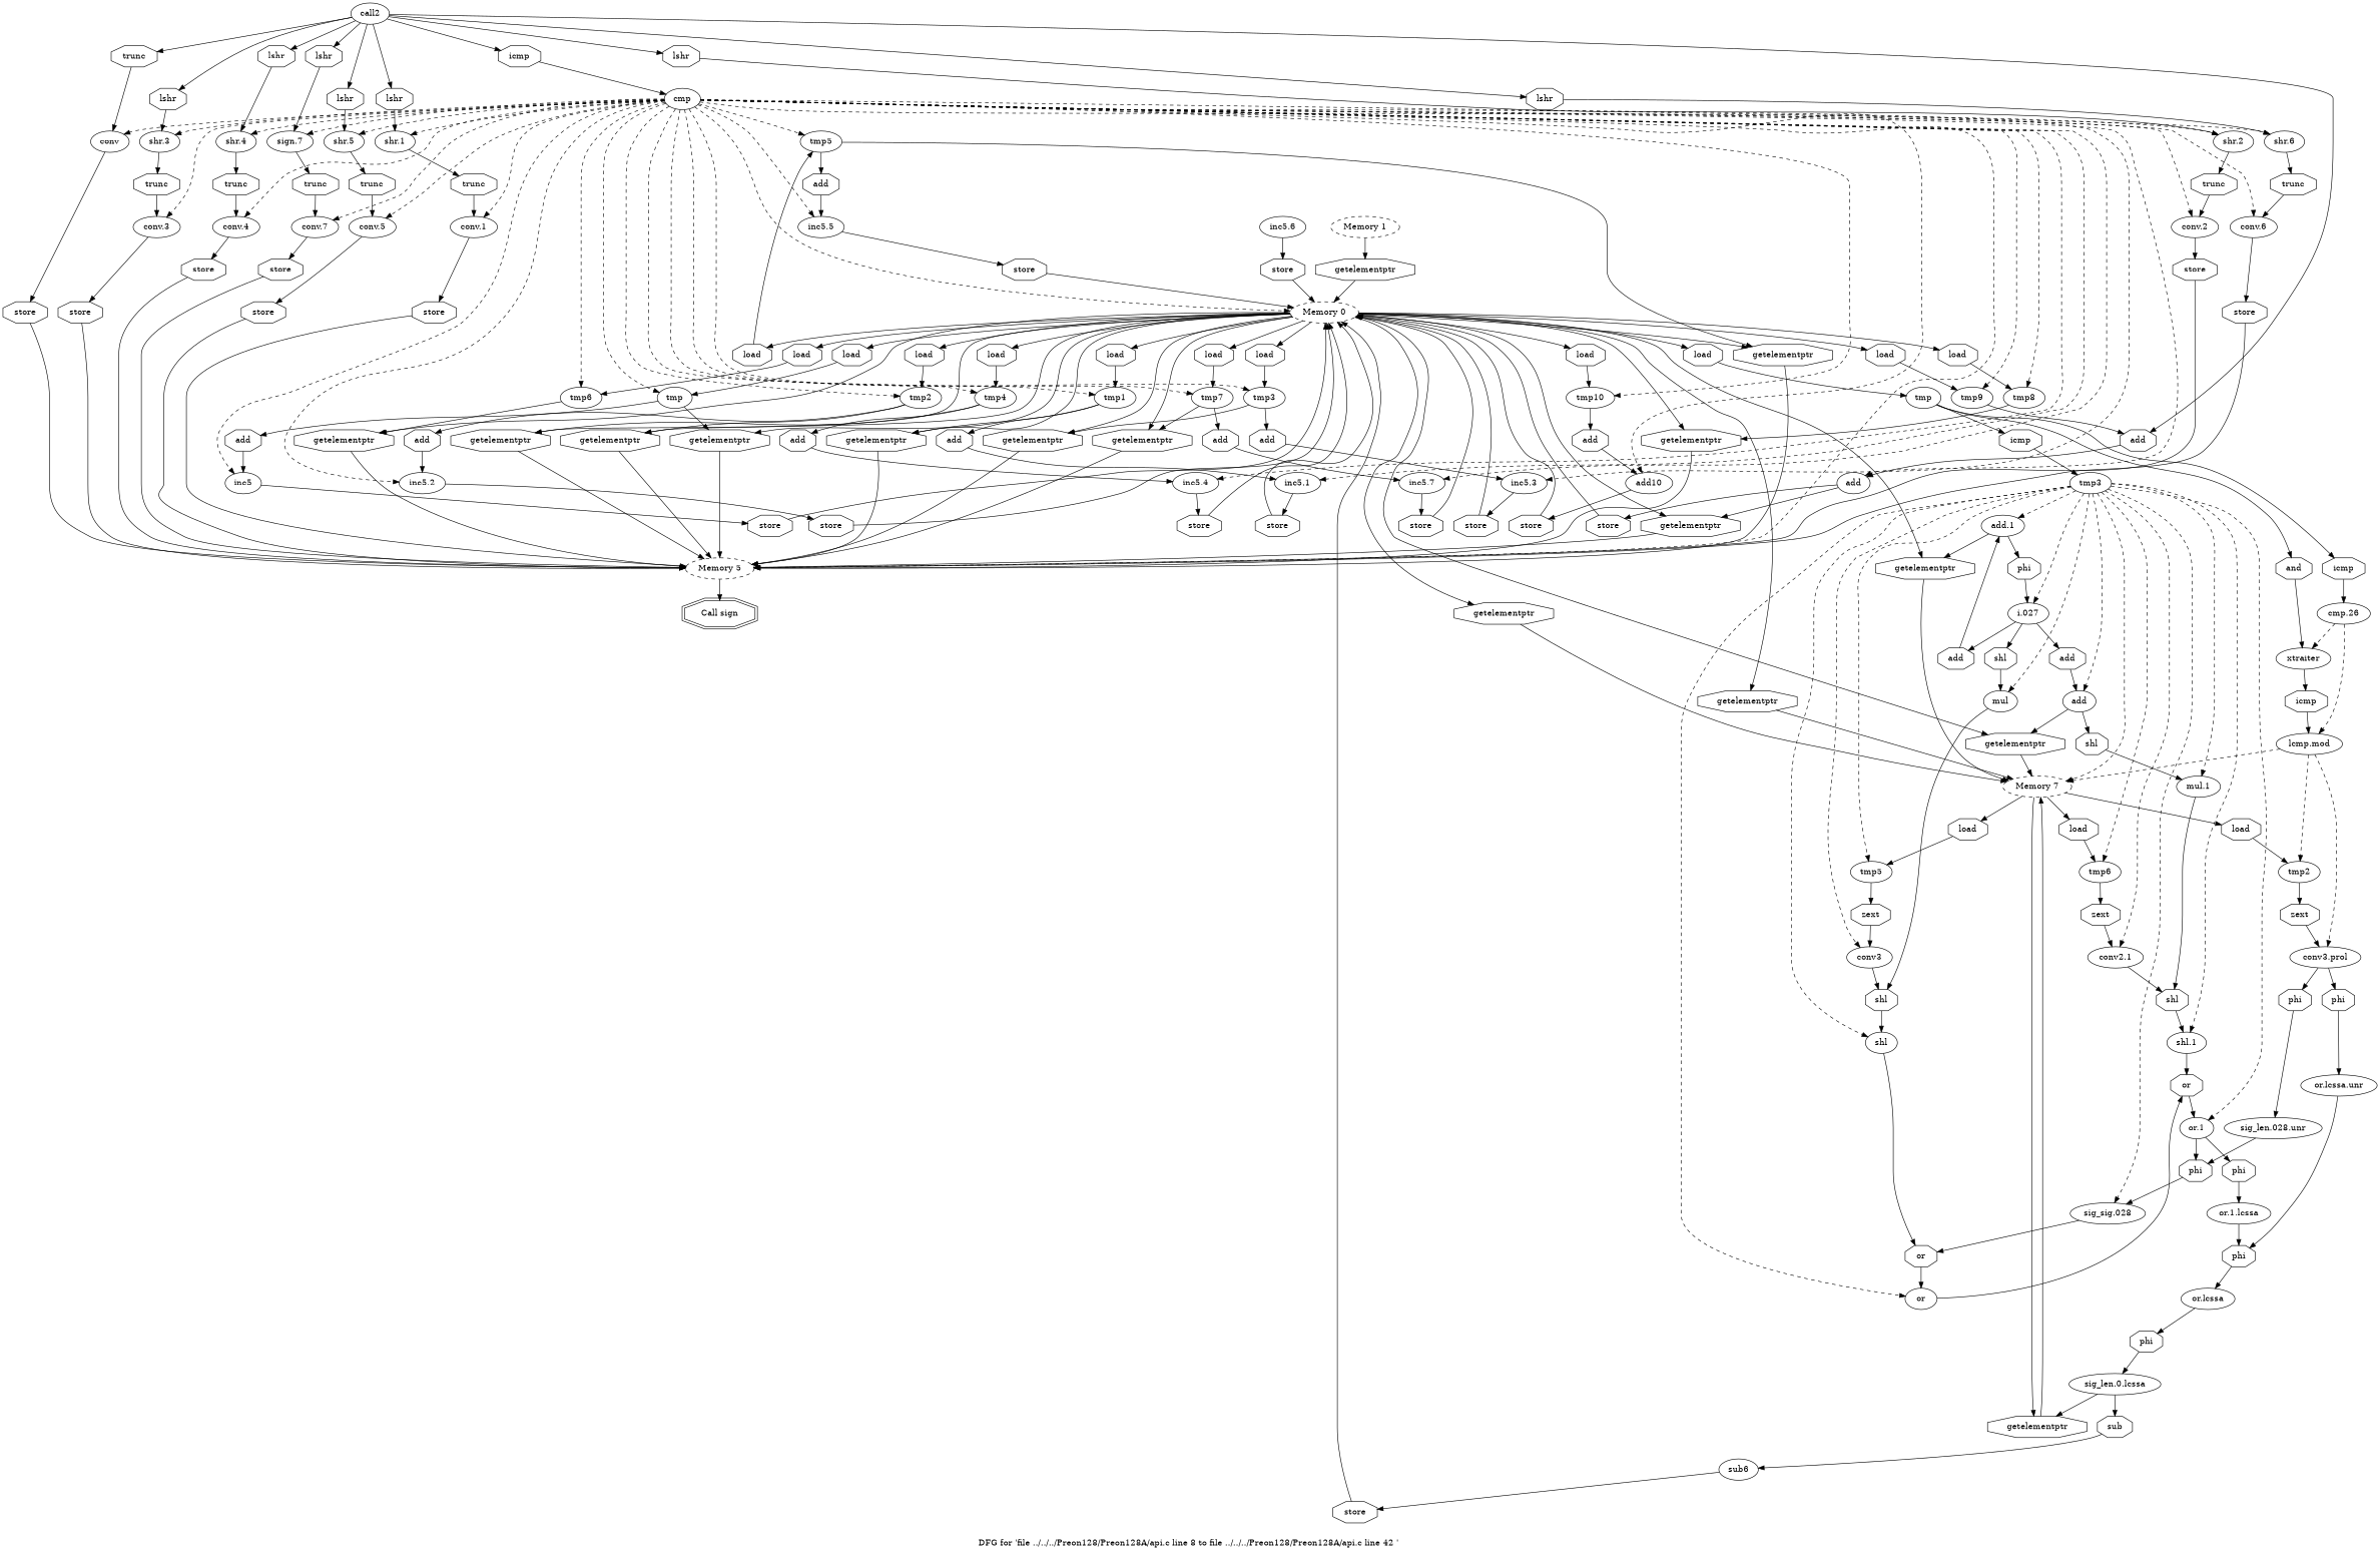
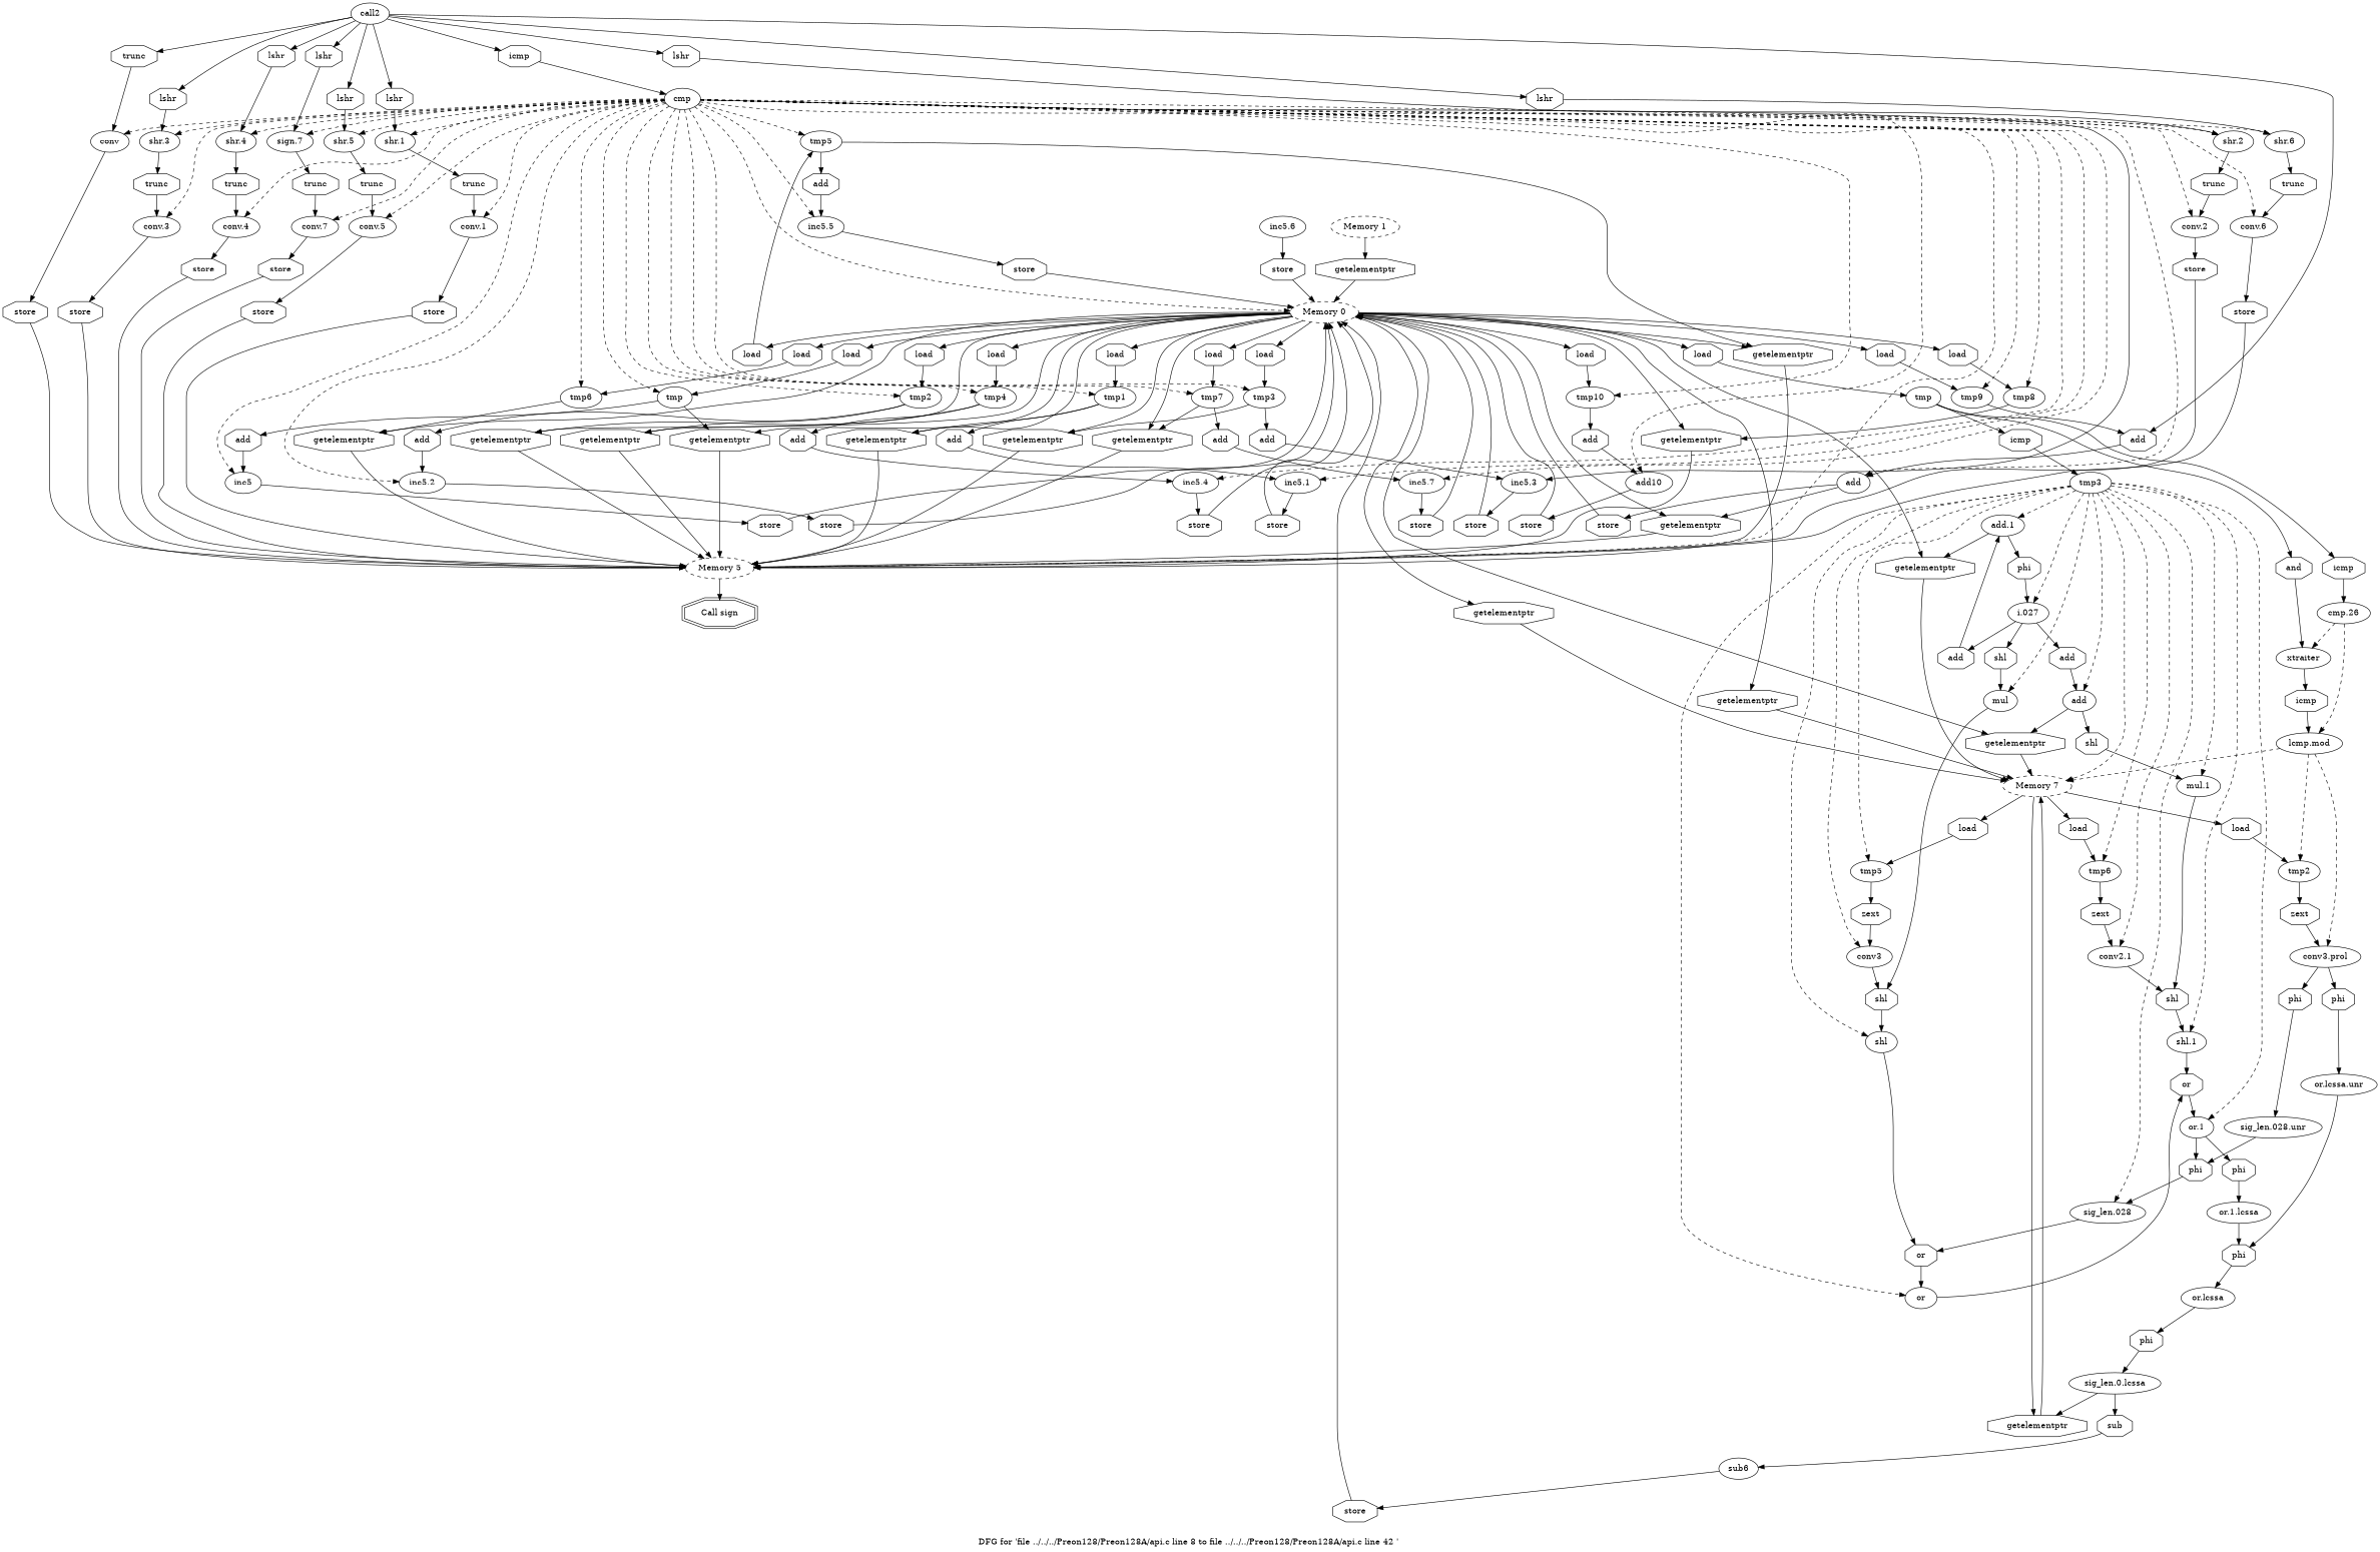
  digraph {
    label="DFG for 'file ../../../Preon128/Preon128A/api.c line 8 to file ../../../Preon128/Preon128A/api.c line 42 ' "
    node [shape=octagon style=solid]
    n1 [label=cmp shape=ellipse]
    n2 [label="Memory 5" shape=ellipse style=dashed]
    n3 [label=tmp5 shape=ellipse]
    n4 [label="conv.1" shape=ellipse]
    n5 [label=tmp4 shape=ellipse]
    n6 [label=tmp6 shape=ellipse]
    n7 [label="shr.4" shape=ellipse]
    n8 [label="shr.3" shape=ellipse]
    n9 [label=tmp1 shape=ellipse]
    n10 [label="inc5.4" shape=ellipse]
    n11 [label="inc5.3" shape=ellipse]
    n12 [label="conv.2" shape=ellipse]
    n13 [label="conv.6" shape=ellipse]
    n14 [label="inc5.1" shape=ellipse]
    n15 [label=add shape=ellipse]
    n16 [label=tmp8 shape=ellipse]
    n17 [label="shr.5" shape=ellipse]
    n18 [label="inc5.7" shape=ellipse]
    n19 [label="conv.3" shape=ellipse]
    n20 [label=tmp3 shape=ellipse]
    n21 [label="inc5.5" shape=ellipse]
    n22 [label=tmp10 shape=ellipse]
    n23 [label="conv.4" shape=ellipse]
    n24 [label=add10 shape=ellipse]
    n25 [label=tmp7 shape=ellipse]
    n26 [label=tmp9 shape=ellipse]
    n27 [label="sign.7" shape=ellipse]
    n28 [label="conv.7" shape=ellipse]
    n29 [label=inc5 shape=ellipse]
    n30 [label="shr.2" shape=ellipse]
    n31 [label=tmp2 shape=ellipse]
    n32 [label="shr.1" shape=ellipse]
    n33 [label=tmp shape=ellipse]
    n34 [label="conv.5" shape=ellipse]
    n35 [label=conv shape=ellipse]
    n36 [label="inc5.2" shape=ellipse]
    n37 [label="shr.6" shape=ellipse]
    n38 [label="Memory 0" shape=ellipse style=dashed]
    n39 [label="Call sign" shape=doubleoctagon]
    n40 [label=getelementptr]
    n41 [label=add]
    n42 [label=store]
    n43 [label=getelementptr]
    n44 [label=add]
    n45 [label=getelementptr]
    n46 [label=trunc]
    n47 [label=trunc]
    n48 [label=getelementptr]
    n49 [label=add]
    n50 [label=store]
    n51 [label=store]
    n52 [label=store]
    n53 [label=store]
    n54 [label=store]
    n55 [label=getelementptr]
    n56 [label=store]
    n57 [label=getelementptr]
    n58 [label=trunc]
    n59 [label=store]
    n60 [label="inc5.6" shape=ellipse]
    n61 [label=store]
    n62 [label=store]
    n63 [label=getelementptr]
    n64 [label=add]
    n65 [label=store]
    n66 [label=add]
    n67 [label=store]
    n68 [label=store]
    n69 [label=getelementptr]
    n70 [label=add]
    n71 [label=add]
    n72 [label=trunc]
    n73 [label=store]
    n74 [label=store]
    n75 [label=trunc]
    n76 [label=getelementptr]
    n77 [label=add]
    n78 [label=trunc]
    n79 [label=getelementptr]
    n80 [label=add]
    n81 [label=store]
    n82 [label=store]
    n83 [label=store]
    n84 [label=trunc]
    n85 [label=call2 shape=ellipse]
    n86 [label=lshr]
    n87 [label=lshr]
    n88 [label=lshr]
    n89 [label=lshr]
    n90 [label=lshr]
    n91 [label=lshr]
    n92 [label=lshr]
    n93 [label=icmp]
    n94 [label=trunc]
    n95 [label=getelementptr]
    n96 [label=load]
    n97 [label=getelementptr]
    n98 [label=load]
    n99 [label=load]
    n100 [label=load]
    n101 [label=load]
    n102 [label=getelementptr]
    n103 [label=load]
    n104 [label=load]
    n105 [label=load]
    n106 [label=load]
    n107 [label=load]
    n108 [label=getelementptr]
    n109 [label=getelementptr]
    n110 [label=load]
    n111 [label=load]
    n112 [label="Memory 7" shape=ellipse style=dashed]
    n113 [label=tmp shape=ellipse]
    n114 [label=load]
    n115 [label=getelementptr]
    n116 [label=load]
    n117 [label=load]
    n118 [label=icmp]
    n119 [label=icmp]
    n120 [label=and]
    n121 [label="Memory 1" shape=ellipse style=dashed]
    n122 [label="conv2.1" shape=ellipse]
    n123 [label=shl]
    n124 [label="shl.1" shape=ellipse]
    n125 [label=or]
    n126 [label=zext]
    n127 [label=tmp6 shape=ellipse]
    n128 [label=tmp5 shape=ellipse]
    n129 [label=tmp2 shape=ellipse]
    n130 [label="add.1" shape=ellipse]
    n131 [label=phi]
    n132 [label="i.027" shape=ellipse]
    n133 [label=add]
    n134 [label=shl]
    n135 [label=add]
    n136 [label=mul shape=ellipse]
    n137 [label=add shape=ellipse]
    n138 [label=shl]
    n139 [label=shl]
    n140 [label="mul.1" shape=ellipse]
    n141 [label="or.1" shape=ellipse]
    n142 [label=phi]
    n143 [label=phi]
-   n144 [label="sig_sig.028" shape=ellipse]
+   n144 [label="sig_len.028" shape=ellipse]
    n145 [label="or.1.lcssa" shape=ellipse]
    n146 [label=or]
    n147 [label=phi]
    n148 [label="or.lcssa.unr" shape=ellipse]
    n149 [label="or.lcssa" shape=ellipse]
    n150 [label=phi]
    n151 [label=phi]
    n152 [label="sig_len.028.unr" shape=ellipse]
    n153 [label=phi]
    n154 [label=or shape=ellipse]
    n155 [label="sig_len.0.lcssa" shape=ellipse]
    n156 [label=sub]
    n157 [label=sub6 shape=ellipse]
    n158 [label=store]
    n159 [label=zext]
    n160 [label=conv3 shape=ellipse]
    n161 [label=shl shape=ellipse]
    n162 [label=tmp3 shape=ellipse]
    n163 [label="cmp.26" shape=ellipse]
    n164 [label=xtraiter shape=ellipse]
    n165 [label="lcmp.mod" shape=ellipse]
    n166 [label=icmp]
    n167 [label="conv3.prol" shape=ellipse]
    n168 [label=zext]
    n1 -> n2 [style=dashed]
    n1 -> n3 [style=dashed]
    n1 -> n4 [style=dashed]
    n1 -> n5 [style=dashed]
    n1 -> n6 [style=dashed]
    n1 -> n7 [style=dashed]
    n1 -> n8 [style=dashed]
    n1 -> n9 [style=dashed]
    n1 -> n10 [style=dashed]
-   n1 -> n11 [style=dashed]
+   n1 -> n11 [style=solid]
    n1 -> n12 [style=dashed]
    n1 -> n13 [style=dashed]
    n1 -> n14 [style=dashed]
    n1 -> n15 [style=dashed]
    n1 -> n16 [style=dashed]
    n1 -> n17 [style=dashed]
    n1 -> n18 [style=dashed]
    n1 -> n19 [style=dashed]
    n1 -> n20 [style=dashed]
    n1 -> n21 [style=dashed]
    n1 -> n22 [style=dashed]
    n1 -> n23 [style=dashed]
    n1 -> n24 [style=dashed]
    n1 -> n25 [style=dashed]
    n1 -> n26 [style=dashed]
    n1 -> n27 [style=dashed]
    n1 -> n28 [style=dashed]
    n1 -> n29 [style=dashed]
    n1 -> n30 [style=dashed]
    n1 -> n31 [style=dashed]
    n1 -> n32 [style=dashed]
    n1 -> n33 [style=dashed]
    n1 -> n34 [style=dashed]
    n1 -> n35 [style=dashed]
    n1 -> n36 [style=dashed]
    n1 -> n37 [style=dashed]
    n1 -> n38 [style=dashed]
    n2 -> n39
    n3 -> n40
    n3 -> n41
    n4 -> n42
    n5 -> n43
    n5 -> n44
    n6 -> n45
    n7 -> n46
    n8 -> n47
    n9 -> n48
    n9 -> n49
    n10 -> n50
    n11 -> n51
    n12 -> n52
    n13 -> n53
    n14 -> n54
    n15 -> n55
    n15 -> n56
    n16 -> n57
    n17 -> n58
    n18 -> n59
    n19 -> n62
    n20 -> n63
    n20 -> n64
    n21 -> n65
    n22 -> n66
    n23 -> n67
    n24 -> n68
    n25 -> n69
    n25 -> n70
    n26 -> n71
    n27 -> n72
    n28 -> n73
    n29 -> n74
    n30 -> n75
    n31 -> n76
    n31 -> n77
    n32 -> n78
    n33 -> n79
    n33 -> n80
    n34 -> n81
    n35 -> n82
    n36 -> n83
    n37 -> n84
    n38 -> n40
    n38 -> n43
    n38 -> n45
    n38 -> n48
    n38 -> n55
    n38 -> n57
    n38 -> n63
    n38 -> n69
    n38 -> n76
    n38 -> n79
    n38 -> n96
    n38 -> n97
    n38 -> n98
    n38 -> n99
    n38 -> n100
    n38 -> n101
    n38 -> n102
    n38 -> n103
    n38 -> n104
    n38 -> n105
    n38 -> n106
    n38 -> n107
    n38 -> n108
    n38 -> n109
    n38 -> n110
    n38 -> n111
    n40 -> n2
    n41 -> n21
    n42 -> n2
    n43 -> n2
    n44 -> n10
    n45 -> n2
    n46 -> n23
    n47 -> n19
    n48 -> n2
    n49 -> n14
    n50 -> n38
    n51 -> n38
    n52 -> n2
    n53 -> n2
    n54 -> n38
    n55 -> n2
    n56 -> n38
    n57 -> n2
    n58 -> n34
    n59 -> n38
    n60 -> n61
    n61 -> n38
    n62 -> n2
    n63 -> n2
    n64 -> n11
    n65 -> n38
    n66 -> n24
    n67 -> n2
    n68 -> n38
    n69 -> n2
    n70 -> n18
    n71 -> n15
    n72 -> n28
    n73 -> n2
    n74 -> n38
    n75 -> n12
    n76 -> n2
    n77 -> n36
    n78 -> n4
    n79 -> n2
    n80 -> n29
    n81 -> n2
    n82 -> n2
    n83 -> n38
    n84 -> n13
    n85 -> n71
    n85 -> n86
    n85 -> n87
    n85 -> n88
    n85 -> n89
    n85 -> n90
    n85 -> n91
    n85 -> n92
    n85 -> n93
    n85 -> n94
    n86 -> n32
    n87 -> n37
    n88 -> n17
    n89 -> n8
    n90 -> n7
    n91 -> n30
    n92 -> n27
    n93 -> n1
    n94 -> n35
    n95 -> n38
    n96 -> n3
    n97 -> n112
    n98 -> n5
    n99 -> n26
    n100 -> n9
    n101 -> n6
    n102 -> n112
    n103 -> n22
    n104 -> n113
    n105 -> n25
    n106 -> n20
    n107 -> n16
    n108 -> n112
    n109 -> n112
    n110 -> n33
    n111 -> n31
    n112 -> n114
    n112 -> n115
    n112 -> n116
    n112 -> n117
    n113 -> n118
    n113 -> n119
    n113 -> n120
    n114 -> n127
    n115 -> n112
    n116 -> n128
    n117 -> n129
    n118 -> n162
    n119 -> n163
    n120 -> n164
    n121 -> n95
    n122 -> n123
    n123 -> n124
    n124 -> n125
    n125 -> n141
    n126 -> n122
    n127 -> n126
    n128 -> n159
    n129 -> n168
    n130 -> n97
    n130 -> n131
    n131 -> n132
    n132 -> n133
    n132 -> n134
    n132 -> n135
    n133 -> n130
    n134 -> n136
    n135 -> n137
    n136 -> n138
    n137 -> n102
    n137 -> n139
    n138 -> n161
    n139 -> n140
    n140 -> n123
    n141 -> n142
    n141 -> n143
    n142 -> n144
    n143 -> n145
    n144 -> n146
    n145 -> n147
    n146 -> n154
    n147 -> n149
    n148 -> n147
    n149 -> n150
    n150 -> n155
    n151 -> n148
    n152 -> n142
    n153 -> n152
    n154 -> n125
    n155 -> n115
    n155 -> n156
    n156 -> n157
    n157 -> n158
    n158 -> n38
    n159 -> n160
    n160 -> n138
    n161 -> n146
    n162 -> n112 [style=dashed]
    n162 -> n122 [style=dashed]
    n162 -> n124 [style=dashed]
    n162 -> n127 [style=dashed]
    n162 -> n128 [style=dashed]
    n162 -> n130 [style=dashed]
    n162 -> n132 [style=dashed]
    n162 -> n136 [style=dashed]
    n162 -> n137 [style=dashed]
    n162 -> n140 [style=dashed]
    n162 -> n141 [style=dashed]
    n162 -> n144 [style=dashed]
    n162 -> n154 [style=dashed]
    n162 -> n160 [style=dashed]
    n162 -> n161 [style=dashed]
    n163 -> n164 [style=dashed]
    n163 -> n165 [style=dashed]
    n164 -> n166
    n165 -> n112 [style=dashed]
    n165 -> n129 [style=dashed]
    n165 -> n167 [style=dashed]
    n166 -> n165
    n167 -> n151
    n167 -> n153
    n168 -> n167
  }
